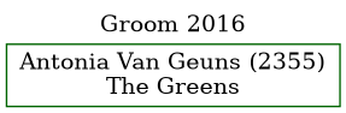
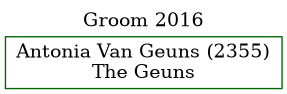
  digraph {
    label="Groom 2016"
    labelloc=t
    mclimit=10
-   n1 [label="Antonia Van Geuns (2355)\nThe Greens" shape=box color=darkgreen]
+   n1 [label="Antonia Van Geuns (2355)\nThe Geuns" shape=box color=darkgreen]
  }
